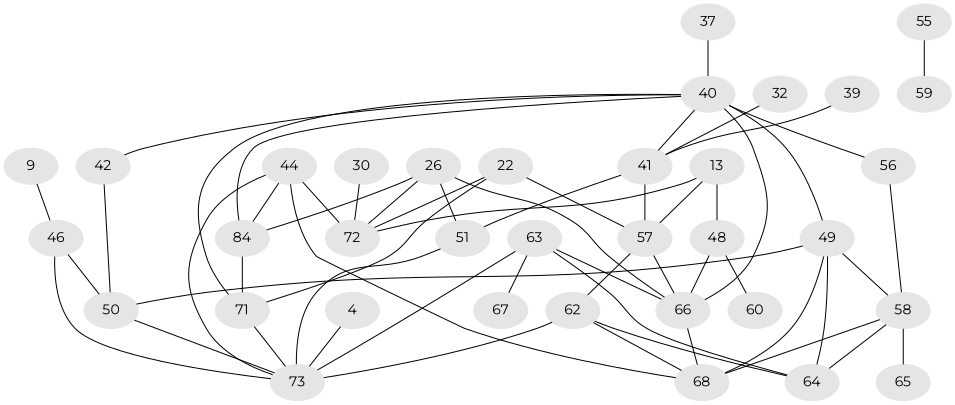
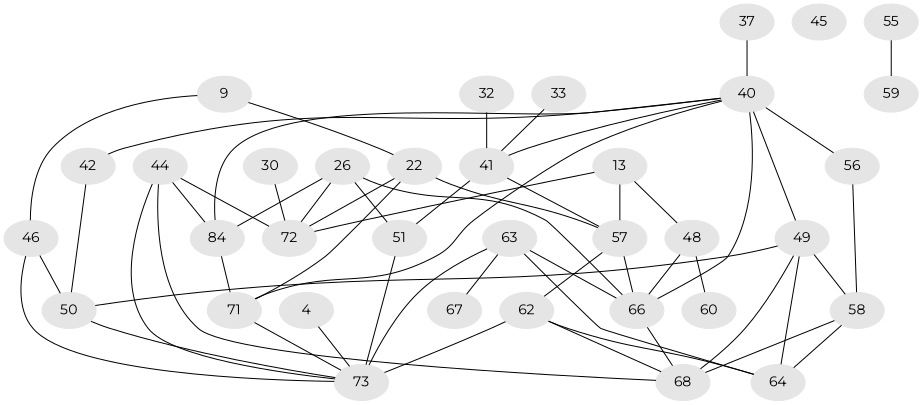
  graph {
    fontname=Montserrat
    node [color=gray90 fontname=Montserrat style=filled]
    edge [fontname=Montserrat]
    73 [super="+61+69"]
    4
    9
    22
    46
    57 [super="+19"]
    72 [super="+18+23+52"]
    71 [super="+34"]
    50 [super="+11"]
    13 [super="+5"]
    48
    66 [super="+14+47"]
    60
    62
    51 [super="+20"]
    26
    n17 [label=84 super="+3"]
    68 [super="+31+6+10+38+43"]
    32 [super="+17"]
    41 [super="+12+33"]
    40 [super="+2+30+15"]
    42
    49 [super="+36"]
    56
    37
-   39 [super="+27"]
+   39 [super="+27" label=33]
    58 [super="+8+53"]
    64 [super="+16"]
    44
-   65
+   45
    55
    59
    63 [super="+29"]
    67
    n36 [label=30]
    4 -- 73
+   9 -- 22
    9 -- 46
    22 -- 57 [weight=2]
    22 -- 72 [weight=2]
    22 -- 71
    46 -- 73
    46 -- 50 [weight=2]
    57 -- 66
    57 -- 62
    71 -- 73
    50 -- 73
    13 -- 57
    13 -- 72
    13 -- 48
    48 -- 66 [weight=2]
    48 -- 60
    66 -- 68
    62 -- 73 [weight=3]
    62 -- 68
    62 -- 64 [weight=2]
    51 -- 73 [weight=2]
    26 -- 72
    26 -- 66
    26 -- 51
    26 -- n17
    n17 -- 71 [weight=2]
    32 -- 41
    41 -- 57
    41 -- 51 [weight=2]
    40 -- 71
    40 -- 66 [weight=2]
    40 -- n17
    40 -- 41
    40 -- 42
    40 -- 49 [weight=3]
    40 -- 56
    42 -- 50
    49 -- 50
    49 -- 68 [weight=2]
    49 -- 58
    49 -- 64 [weight=2]
    56 -- 58
    37 -- 40
    39 -- 41
    58 -- 68
    58 -- 64
-   58 -- 65
    44 -- 73
    44 -- 72
    44 -- n17
    44 -- 68
    55 -- 59
    63 -- 73
    63 -- 66
    63 -- 64
    63 -- 67
    n36 -- 72
  }
